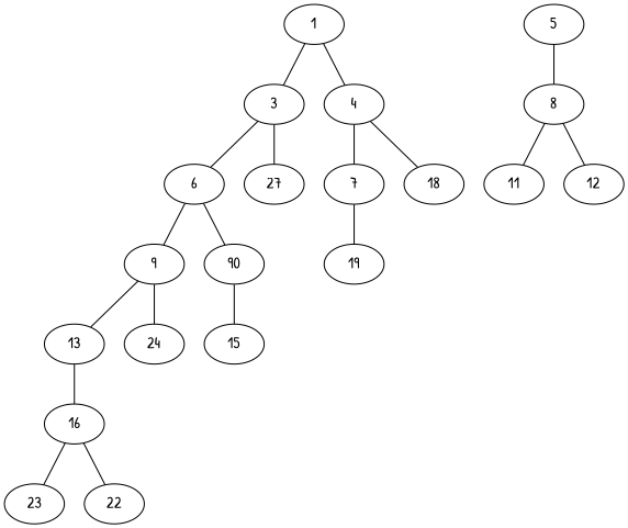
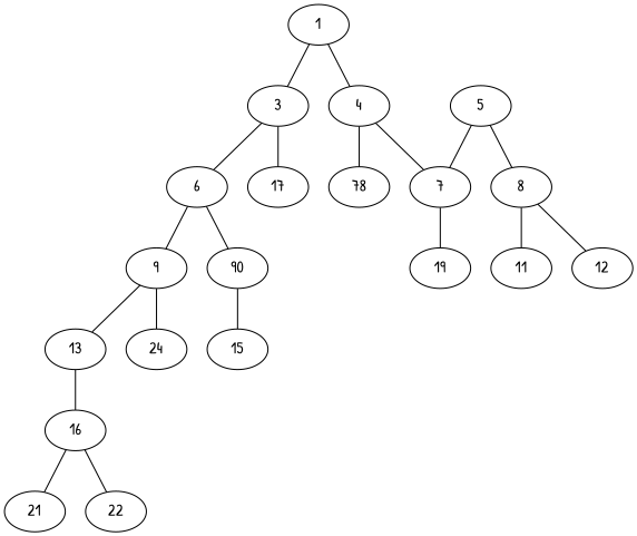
  graph {
    fontname="Patrick Hand"
    node [chem=C fontname="Patrick Hand"]
    edge [fontname="Patrick Hand" valence=1]
    1
    3
    4
    6
-   17 [chem=H label=27]
+   17 [chem=H]
    7
-   18 [chem=H]
+   18 [chem=H label=78]
    5
    8 [chem=N]
    9
    n11 [label=90]
    19 [chem=H]
    11 [chem=O]
    12 [chem=O]
    13 [chem=O]
    n16 [chem=O label=24]
    15 [chem=N]
    16
-   21 [chem=H label=23]
+   21 [chem=H]
    22 [chem=H]
    1 -- 3
    1 -- 4 [valence=2]
    3 -- 6 [valence=2]
    3 -- 17
    4 -- 7
    4 -- 18
    6 -- 9
    6 -- n11
    7 -- 19
+   5 -- 7 [valence=2]
    5 -- 8
    8 -- 11 [valence=2]
    8 -- 12
    9 -- 13
    9 -- n16 [valence=2]
    n11 -- 15 [valence=3]
    13 -- 16
    16 -- 21
    16 -- 22
  }
